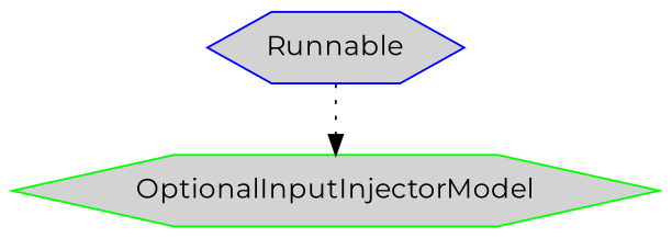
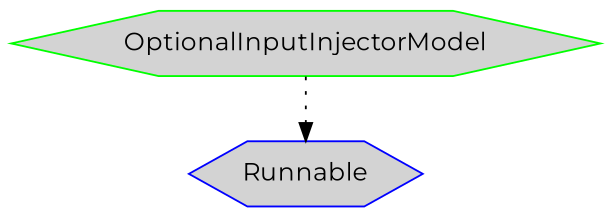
  digraph {
    splines=true
    fontname=Montserrat
    node [style=filled fillcolor=lightgrey shape=hexagon fontname=Montserrat]
    n1 [color=green label=OptionalInputInjectorModel]
    n2 [color=blue label=Runnable]
-   n2 -> n1 [style=dotted fontname=Montserrat]
+   n1 -> n2 [style=dotted fontname=Montserrat]
  }
